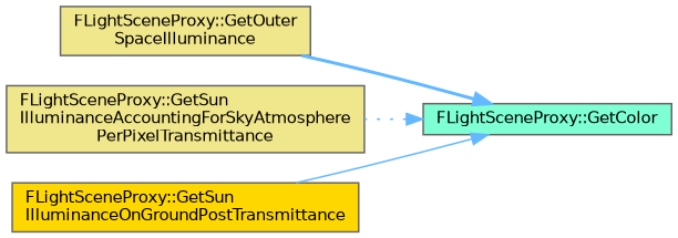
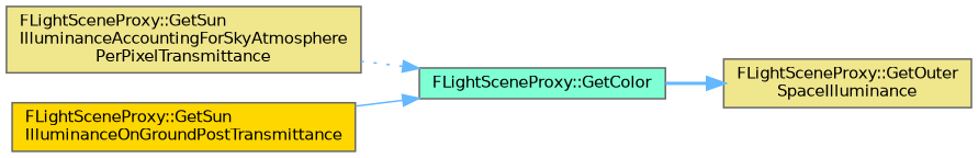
  digraph {
    rankdir=RL
    node [color=grey40 fillcolor=khaki fontname=Helvetica fontsize=10 shape=box style=filled]
    edge [color=steelblue1 dir=back fontname=Helvetica fontsize=10 labelfontname=Helvetica labelfontsize=10]
    n1 [color=gray40 fillcolor=aquamarine fontcolor=black height=0.2 label="FLightSceneProxy::GetColor" width=0.4]
    n2 [height=0.2 label="FLightSceneProxy::GetOuter\lSpaceIlluminance" width=0.4]
    n3 [height=0.2 label="FLightSceneProxy::GetSun\lIlluminanceAccountingForSkyAtmosphere\lPerPixelTransmittance" width=0.4]
    n4 [fillcolor=gold height=0.2 label="FLightSceneProxy::GetSun\lIlluminanceOnGroundPostTransmittance" width=0.4]
-   n1 -> n2 [style=bold]
+   n2 -> n1 [style=bold]
    n1 -> n3 [style=dotted]
    n1 -> n4 [style=solid]
  }
